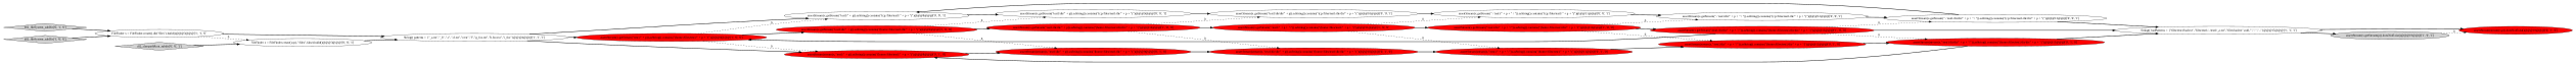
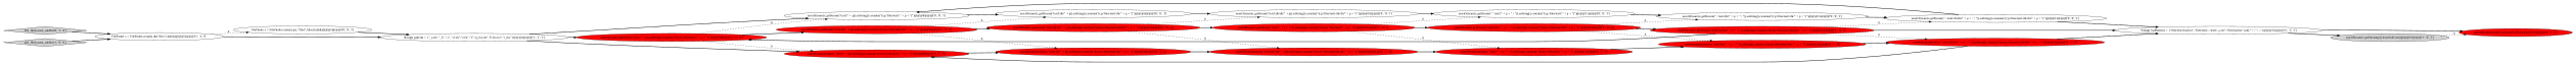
  digraph {
    rankdir=LR
    fontname="Liberation Serif"
    node [fillcolor=red shape=ellipse style=filled fontname="Liberation Serif"]
    edge [style=bold fontname="Liberation Serif"]
    n1 [fillcolor=lightgray label="b02_fileSystem_subDir['0', '1', '0']" shape=diamond]
    n2 [fillcolor=white label="FileFinder x = FileFinder.create().dir(\"files\").build()@@@3@@@['1', '1', '0']"]
    n3 [fillcolor=white label="assertStream(x.getStream(\" / test1/dir/dir/\" + p + \" / \")).asString().contains(\"(cp:/files/test1/dir/dir/\" + p + \"(\")@@@13@@@['0', '0', '1']"]
    n4 [fillcolor=white label="String(( badPatterns = {\"files/test1/bad.txt\",\"files/test1/../test1/_a.txt\",\"files/bad.txt\",null,\"\",\".\",\"..\"}@@@15@@@['1', '1', '1']"]
    n5 [fillcolor=white label="assertStream(x.getStream(\"test1/\" + p)).asString().contains(\"(cp:/files/test1/\" + p + \"(\")@@@8@@@['0', '0', '1']"]
    n6 [label="assertStream(stream(x,p)).doesNotExist()@@@19@@@['0', '1', '0']"]
-   n7 [fillcolor=lightgray label="c02_classpathRoot_subdir['0', '0', '1']" shape=diamond]
    n8 [fillcolor=white label="FileFinder x = FileFinder.create().cp(,\"/files\",false).build()@@@3@@@['0', '0', '1']"]
    n9 [fillcolor=white label="String(( patterns = {\"_a.txt\",\"_b\",\".c\",\".d.txt\",\"e.txt\",\"f\",\"g_foo.txt\",\"h.foo.txt\",\"i_foo\"}@@@4@@@['1', '1', '1']"]
    n10 [fillcolor=lightgray label="assertStream(x.getStream(p)).doesNotExist()@@@19@@@['1', '0', '1']"]
    n11 [fillcolor=lightgray label="b02_fileSystem_subDir['1', '0', '0']" shape=diamond]
    n12 [label="assertStream(stream(x,\"/test1/dir/dir/\" + p + \"/\")).asString().contains(\"(home:/files/test1/dir/dir/\" + p + \"(\")@@@13@@@['0', '1', '0']"]
    n13 [label="assertStream(stream(x,\"test1/\" + p)).asString().contains(\"(home:/files/test1/\" + p + \"(\")@@@8@@@['0', '1', '0']"]
    n14 [label="assertStream(x.getStream(\"test1/dir/dir/\" + p)).asString().contains(\"(home:/files/test1/dir/dir/\" + p + \"(\")@@@10@@@['1', '0', '0']"]
    n15 [label="assertStream(x.getStream(\"/test1/\" + p + \"/\")).asString().contains(\"(home:/files/test1/\" + p + \"(\")@@@11@@@['1', '0', '0']"]
    n16 [fillcolor=white label="assertStream(x.getStream(\"test1/dir/dir/\" + p)).asString().contains(\"(cp:/files/test1/dir/dir/\" + p + \"(\")@@@10@@@['0', '0', '1']"]
    n17 [label="assertStream(stream(x,\"test1/dir/dir/\" + p)).asString().contains(\"(home:/files/test1/dir/dir/\" + p + \"(\")@@@10@@@['0', '1', '0']"]
    n18 [fillcolor=white label="assertStream(x.getStream(\" / test1/dir/\" + p + \" / \")).asString().contains(\"(cp:/files/test1/dir/\" + p + \"(\")@@@12@@@['0', '0', '1']"]
    n19 [label="assertStream(stream(x,\"test1/dir/\" + p)).asString().contains(\"(home:/files/test1/dir/\" + p + \"(\")@@@9@@@['0', '1', '0']"]
    n20 [fillcolor=white label="assertStream(x.getStream(\" / test1/\" + p + \" / \")).asString().contains(\"(cp:/files/test1/\" + p + \"(\")@@@11@@@['0', '0', '1']"]
    n21 [label="assertStream(x.getStream(\"/test1/dir/dir/\" + p + \"/\")).asString().contains(\"(home:/files/test1/dir/dir/\" + p + \"(\")@@@13@@@['1', '0', '0']"]
    n22 [label="assertStream(x.getStream(\"test1/\" + p)).asString().contains(\"(home:/files/test1/\" + p + \"(\")@@@8@@@['1', '0', '0']"]
    n23 [label="assertStream(stream(x,\"/test1/\" + p + \"/\")).asString().contains(\"(home:/files/test1/\" + p + \"(\")@@@11@@@['0', '1', '0']"]
    n24 [label="assertStream(x.getStream(\"/test1/dir/\" + p + \"/\")).asString().contains(\"(home:/files/test1/dir/\" + p + \"(\")@@@12@@@['1', '0', '0']"]
    n25 [label="assertStream(x.getStream(\"test1/dir/\" + p)).asString().contains(\"(home:/files/test1/dir/\" + p + \"(\")@@@9@@@['1', '0', '0']"]
    n26 [fillcolor=white label="assertStream(x.getStream(\"test1/dir/\" + p)).asString().contains(\"(cp:/files/test1/dir/\" + p + \"(\")@@@9@@@['0', '0', '1']"]
    n27 [label="assertStream(stream(x,\"/test1/dir/\" + p + \"/\")).asString().contains(\"(home:/files/test1/dir/\" + p + \"(\")@@@12@@@['0', '1', '0']"]
    n1 -> n2
    n2 -> n8 [label=0 style=dashed]
    n2 -> n9
    n3 -> n4
    n3 -> n5
    n4 -> n6
    n4 -> n10
    n5 -> n26
-   n7 -> n8
    n8 -> n9
    n9 -> n5
    n9 -> n13
    n9 -> n22
    n10 -> n6 [label=0 style=dashed]
    n11 -> n2
    n12 -> n4
    n12 -> n13
    n13 -> n19
    n14 -> n15
    n14 -> n16 [label=0 style=dashed]
    n14 -> n17 [label=0 style=dashed]
    n15 -> n20 [label=0 style=dashed]
    n15 -> n23 [label=0 style=dashed]
    n15 -> n24
    n16 -> n20
    n17 -> n23
    n18 -> n3
    n19 -> n17
    n20 -> n18
    n21 -> n3 [label=0 style=dashed]
    n21 -> n4
    n21 -> n12 [label=0 style=dashed]
    n21 -> n22
    n22 -> n5 [label=0 style=dashed]
    n22 -> n13 [label=0 style=dashed]
    n22 -> n25
    n23 -> n27
    n24 -> n18 [label=0 style=dashed]
    n24 -> n21
    n24 -> n27 [label=0 style=dashed]
    n25 -> n14
    n25 -> n19 [label=0 style=dashed]
    n25 -> n26 [label=0 style=dashed]
    n26 -> n16
    n27 -> n12
  }
